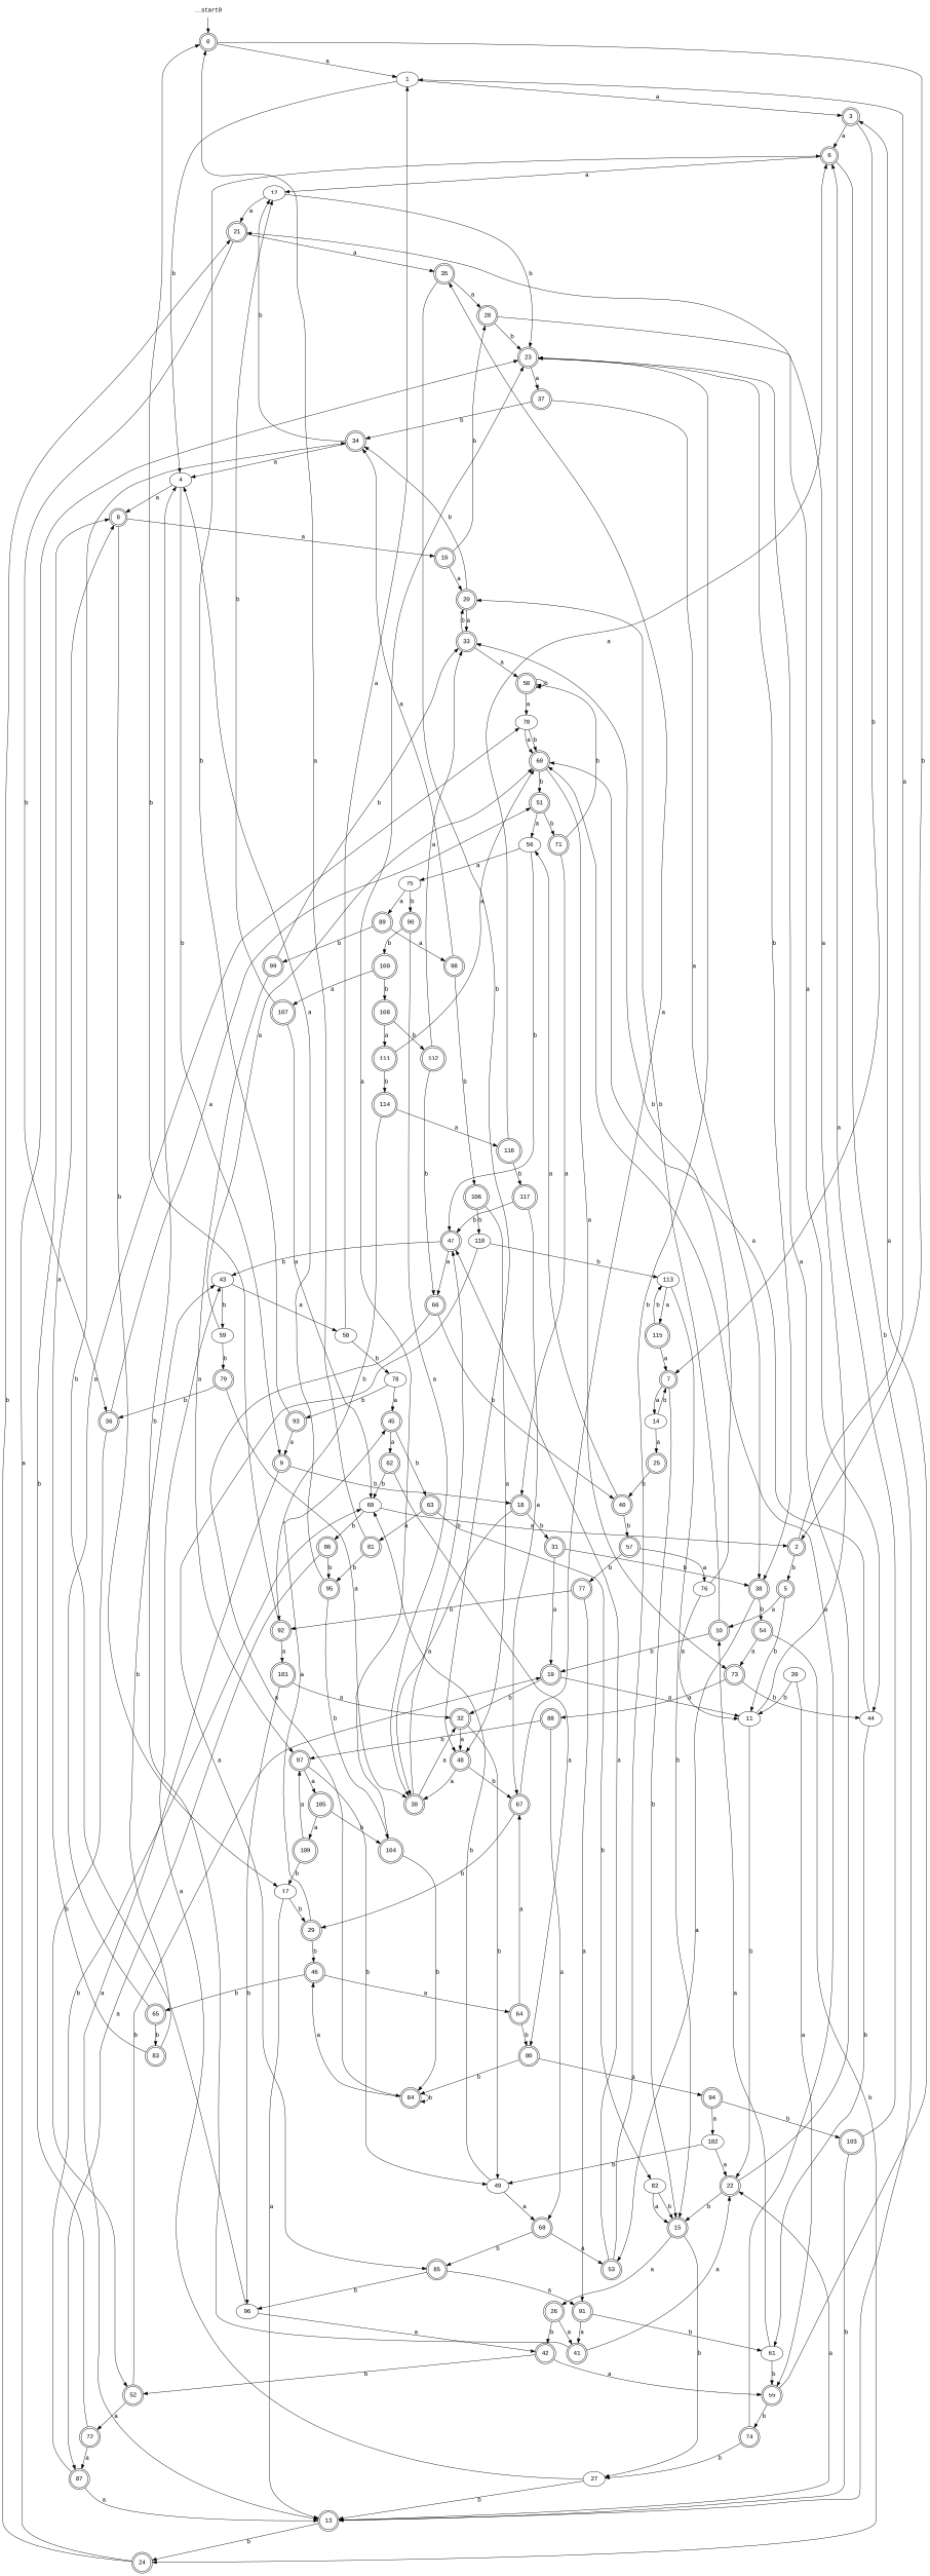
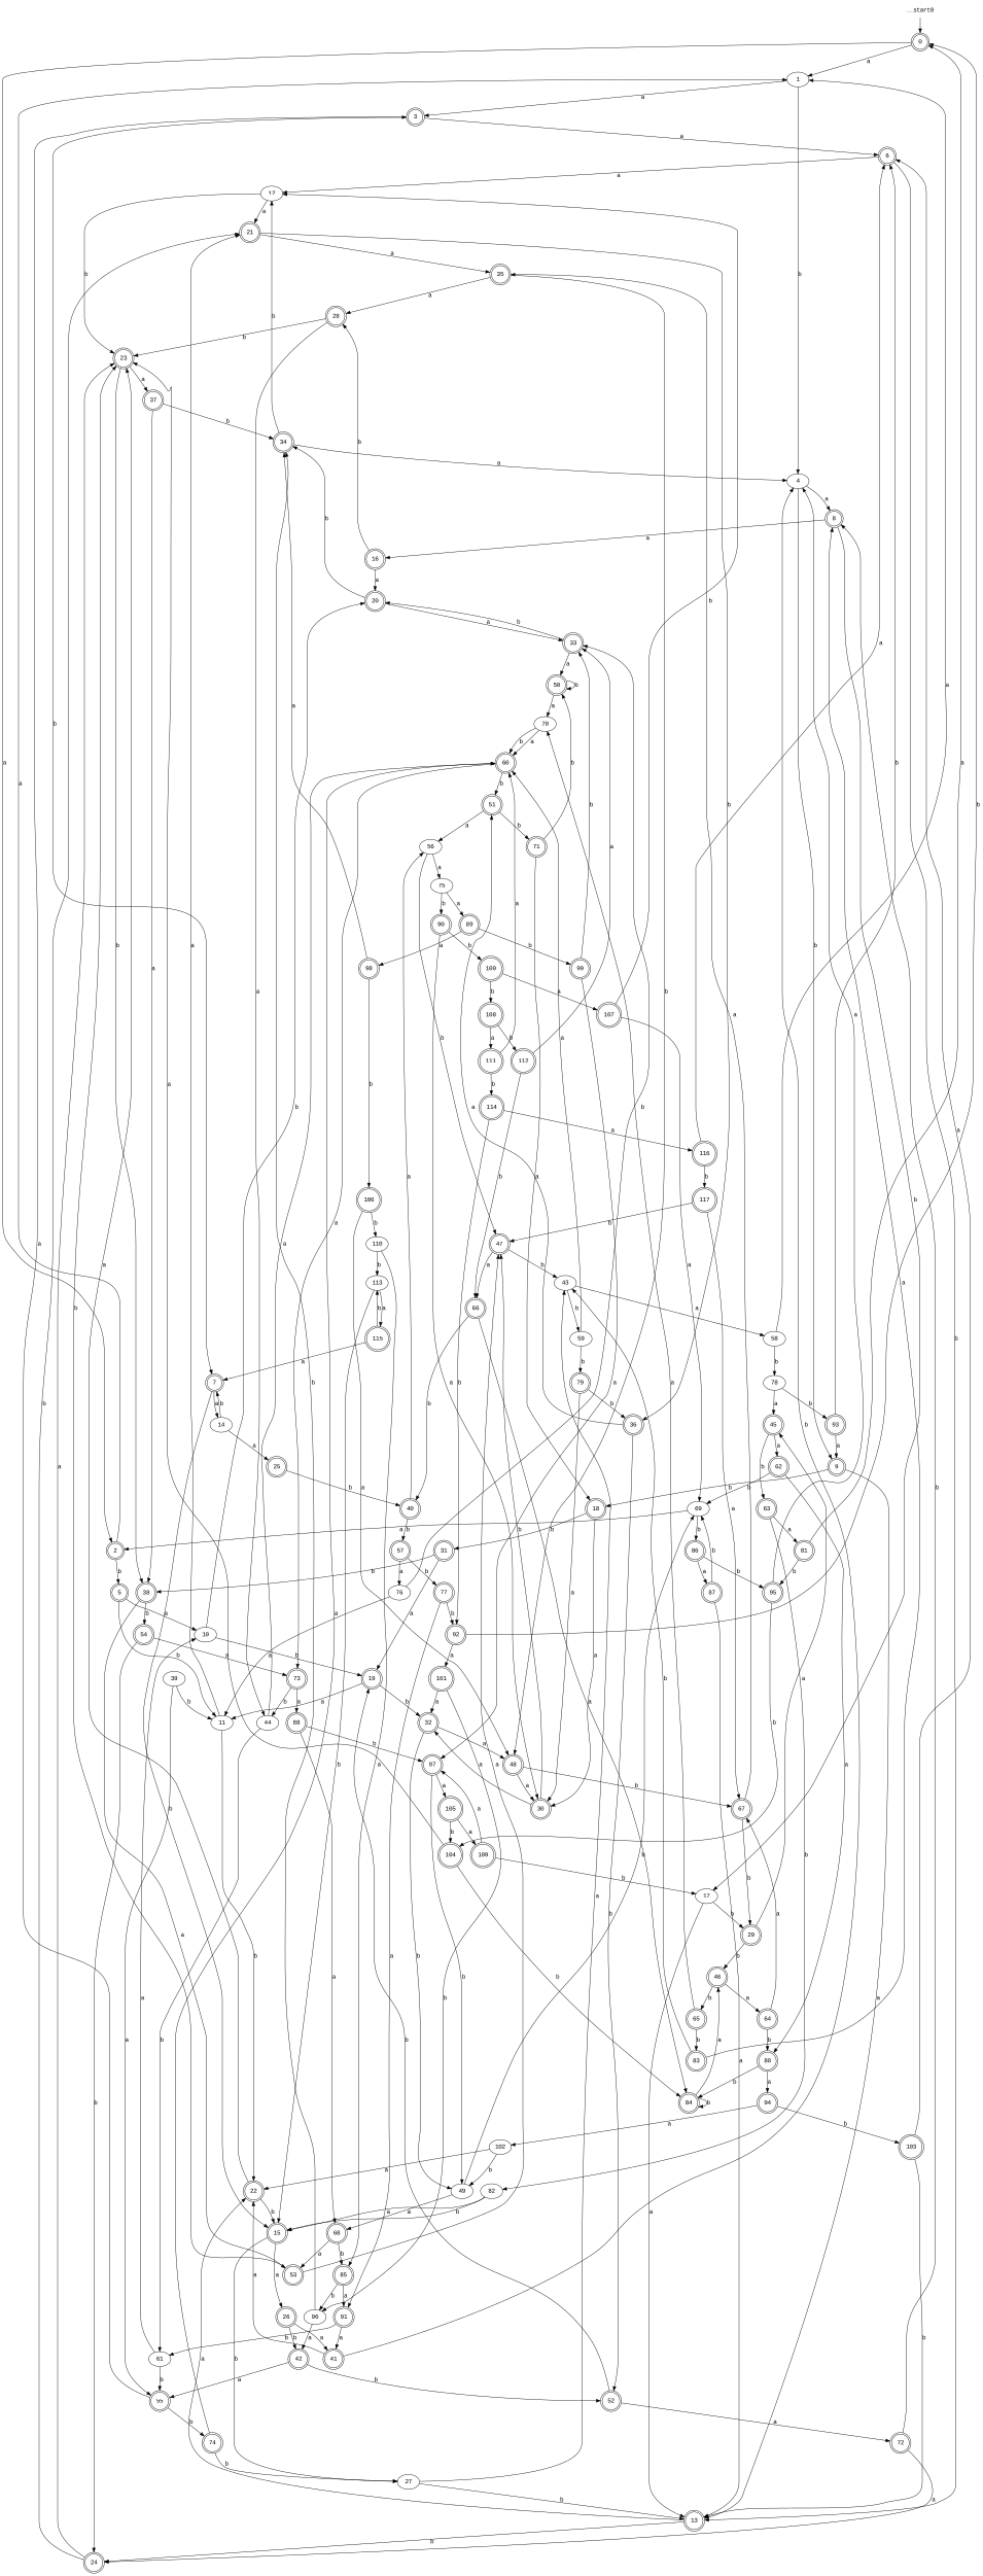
  digraph {
    fontname="Liberation Mono"
    node [fontname="Liberation Mono" shape=doublecircle]
    edge [fontname="Liberation Mono"]
    __start0 [shape=none]
    0
    1 [shape=""]
    2
    3
    4 [shape=""]
    5
    6
    7
    8
    9
-   10
+   10 [shape=ellipse]
    11 [shape=""]
    12 [shape=""]
    13
    14 [shape=""]
    15
    16
    17 [shape=""]
    18
    19
    20
    21
    22
    23
    24
    25
    26
    27 [shape=""]
    28
    29
    30
    31
    32
    33
    34
    35
    36
    37
    38
    40
    41
    42
    43 [shape=""]
    44 [shape=""]
    45
    46
    47
    48
    49 [shape=""]
    50
    51
    52
    53
    54
    39 [shape=""]
    55
    56 [shape=""]
    57
    58 [shape=""]
    59 [shape=""]
    60
    61 [shape=""]
    62
    63
    64
    65
    66
    67
    68
    69 [shape=""]
    70 [shape=""]
    71
    72
    73
    74
    75 [shape=""]
    76 [shape=""]
    77
    78 [shape=""]
    79
    80
    81
    82 [shape=""]
    83
    84
    85
    86
    87
    88
    89
    90
    91
    92
    93
    94
    95
    96 [shape=""]
    97
    98
    99
    100
    101
    102 [shape=""]
    103
    104
    105
    106
    107
    108
    109
    110 [shape=""]
    111
    112
    113 [shape=""]
    114
    115
    116
    117
    __start0 -> 0
    0 -> 1 [label=a]
-   0 -> 2 [label=b]
+   0 -> 2 [label=a]
    1 -> 3 [label=a]
    1 -> 4 [label=b]
    2 -> 1 [label=a]
    2 -> 5 [label=b]
    3 -> 6 [label=a]
    3 -> 7 [label=b]
    4 -> 8 [label=a]
    4 -> 9 [label=b]
    5 -> 10 [label=a]
    5 -> 11 [label=b]
    6 -> 12 [label=a]
    6 -> 13 [label=b]
    7 -> 14 [label=a]
    7 -> 15 [label=b]
    8 -> 16 [label=a]
    8 -> 17 [label=b]
    9 -> 13 [label=a]
    9 -> 18 [label=b]
    10 -> 19 [label=b]
    10 -> 20 [label=b]
    11 -> 21 [label=a]
    11 -> 22 [label=b]
    12 -> 21 [label=a]
    12 -> 23 [label=b]
    13 -> 22 [label=a]
    13 -> 24 [label=b]
    14 -> 7 [label=b]
    14 -> 25 [label=a]
    15 -> 26 [label=a]
    15 -> 27 [label=b]
    16 -> 20 [label=a]
    16 -> 28 [label=b]
    17 -> 13 [label=a]
    17 -> 29 [label=b]
    18 -> 30 [label=a]
    18 -> 31 [label=b]
    19 -> 11 [label=a]
    19 -> 32 [label=b]
    20 -> 33 [label=a]
    20 -> 34 [label=b]
    21 -> 35 [label=a]
    21 -> 36 [label=b]
    22 -> 15 [label=b]
    22 -> 23 [label=a]
    23 -> 37 [label=a]
    23 -> 38 [label=b]
    24 -> 21 [label=b]
    24 -> 23 [label=a]
    25 -> 40 [label=b]
    26 -> 41 [label=a]
    26 -> 42 [label=b]
    27 -> 13 [label=b]
    27 -> 43 [label=a]
    28 -> 23 [label=b]
    28 -> 44 [label=a]
    29 -> 45 [label=a]
    29 -> 46 [label=b]
    30 -> 32 [label=a]
    30 -> 47 [label=b]
    31 -> 19 [label=a]
    31 -> 38 [label=b]
    32 -> 48 [label=a]
    32 -> 49 [label=b]
    33 -> 20 [label=b]
    33 -> 50 [label=a]
    34 -> 4 [label=a]
    34 -> 12 [label=b]
    35 -> 28 [label=a]
    35 -> 48 [label=b]
    36 -> 51 [label=a]
    36 -> 52 [label=b]
    37 -> 34 [label=b]
    37 -> 38 [label=a]
    38 -> 53 [label=a]
    38 -> 54 [label=b]
    40 -> 56 [label=a]
    40 -> 57 [label=b]
    41 -> 4 [label=b]
    41 -> 22 [label=a]
    42 -> 52 [label=b]
    42 -> 55 [label=a]
    43 -> 58 [label=a]
    43 -> 59 [label=b]
    44 -> 60 [label=a]
    44 -> 61 [label=b]
    45 -> 62 [label=a]
    45 -> 63 [label=b]
    46 -> 64 [label=a]
    46 -> 65 [label=b]
    47 -> 43 [label=b]
    47 -> 66 [label=a]
    48 -> 30 [label=a]
    48 -> 67 [label=b]
    49 -> 68 [label=a]
    49 -> 69 [label=b]
    50 -> 50 [label=b]
    50 -> 70 [label=a]
    51 -> 56 [label=a]
    51 -> 71 [label=b]
    52 -> 19 [label=b]
    52 -> 72 [label=a]
    53 -> 23 [label=b]
    53 -> 47 [label=a]
    54 -> 24 [label=b]
    54 -> 73 [label=a]
    39 -> 11 [label=b]
    39 -> 55 [label=a]
    55 -> 3 [label=a]
    55 -> 74 [label=b]
    56 -> 47 [label=b]
    56 -> 75 [label=a]
    57 -> 76 [label=a]
    57 -> 77 [label=b]
    58 -> 1 [label=a]
    58 -> 78 [label=b]
    59 -> 60 [label=a]
    59 -> 79 [label=b]
    60 -> 51 [label=b]
    60 -> 73 [label=a]
    61 -> 10 [label=a]
    61 -> 55 [label=b]
    62 -> 69 [label=b]
    62 -> 80 [label=a]
    63 -> 81 [label=a]
    63 -> 82 [label=b]
    64 -> 67 [label=a]
    64 -> 80 [label=b]
    65 -> 70 [label=a]
    65 -> 83 [label=b]
    66 -> 40 [label=b]
    66 -> 84 [label=a]
    67 -> 29 [label=b]
    67 -> 35 [label=a]
    68 -> 53 [label=a]
    68 -> 85 [label=b]
    69 -> 2 [label=a]
    69 -> 86 [label=b]
    70 -> 60 [label=a]
    70 -> 60 [label=b]
    71 -> 18 [label=a]
    71 -> 50 [label=b]
    72 -> 8 [label=b]
-   72 -> 87 [label=a]
+   72 -> 24 [label=a]
    73 -> 44 [label=b]
    73 -> 88 [label=a]
    74 -> 27 [label=b]
    74 -> 60 [label=a]
    75 -> 89 [label=a]
    75 -> 90 [label=b]
    76 -> 11 [label=a]
    76 -> 33 [label=b]
    77 -> 91 [label=a]
    77 -> 92 [label=b]
    78 -> 45 [label=a]
    78 -> 93 [label=b]
    79 -> 30 [label=a]
    79 -> 36 [label=b]
    80 -> 84 [label=b]
    80 -> 94 [label=a]
    81 -> 0 [label=a]
    81 -> 95 [label=b]
    82 -> 15 [label=a]
    82 -> 15 [label=b]
    83 -> 8 [label=a]
    83 -> 43 [label=b]
    84 -> 46 [label=a]
    84 -> 84 [label=b]
    85 -> 91 [label=a]
    85 -> 96 [label=b]
    86 -> 87 [label=a]
    86 -> 95 [label=b]
    87 -> 13 [label=a]
    87 -> 69 [label=b]
    88 -> 68 [label=a]
    88 -> 97 [label=b]
    89 -> 98 [label=a]
    89 -> 99 [label=b]
    90 -> 30 [label=a]
    90 -> 100 [label=b]
    91 -> 41 [label=a]
    91 -> 61 [label=b]
    92 -> 0 [label=b]
    92 -> 101 [label=a]
    93 -> 6 [label=b]
    93 -> 9 [label=a]
    94 -> 102 [label=a]
    94 -> 103 [label=b]
    95 -> 4 [label=a]
    95 -> 104 [label=b]
    96 -> 34 [label=b]
    96 -> 42 [label=a]
    97 -> 49 [label=b]
    97 -> 105 [label=a]
    98 -> 34 [label=a]
    98 -> 106 [label=b]
    99 -> 33 [label=b]
    99 -> 97 [label=a]
    100 -> 107 [label=a]
    100 -> 108 [label=b]
    101 -> 32 [label=a]
    101 -> 96 [label=b]
    102 -> 22 [label=a]
    102 -> 49 [label=b]
    103 -> 6 [label=a]
    103 -> 13 [label=b]
    104 -> 23 [label=a]
    104 -> 84 [label=b]
    105 -> 104 [label=b]
    105 -> 109 [label=a]
    106 -> 48 [label=a]
    106 -> 110 [label=b]
    107 -> 12 [label=b]
    107 -> 69 [label=a]
    108 -> 111 [label=a]
    108 -> 112 [label=b]
    109 -> 17 [label=b]
    109 -> 97 [label=a]
    110 -> 85 [label=a]
    110 -> 113 [label=b]
    111 -> 60 [label=a]
    111 -> 114 [label=b]
    112 -> 33 [label=a]
    112 -> 66 [label=b]
    113 -> 15 [label=b]
    113 -> 115 [label=a]
    114 -> 92 [label=b]
    114 -> 116 [label=a]
    115 -> 7 [label=a]
    115 -> 113 [label=b]
    116 -> 6 [label=a]
    116 -> 117 [label=b]
    117 -> 47 [label=b]
    117 -> 67 [label=a]
  }
